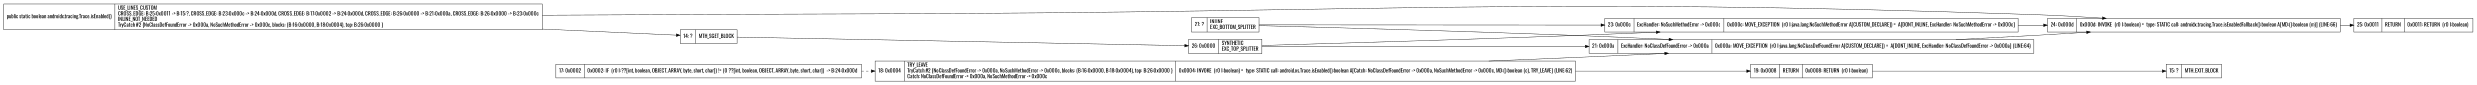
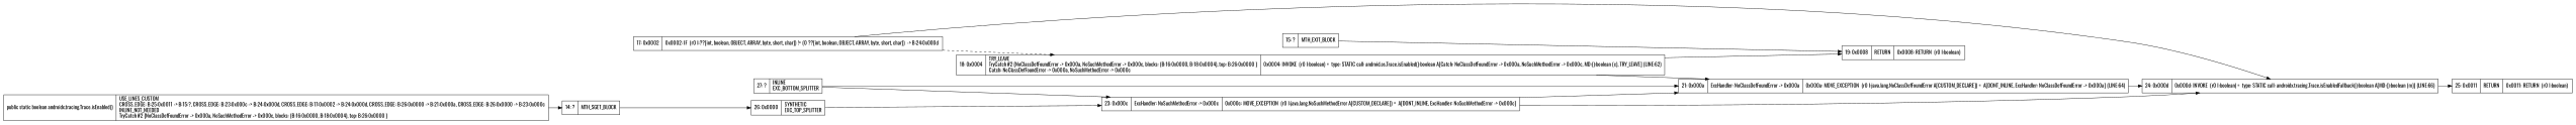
  digraph {
    fontname=Oswald
    rankdir=LR
    node [fontname=Oswald shape=record]
    edge [fontname=Oswald]
    n1 [label="{14\:\ ?|MTH_SGET_BLOCK\l}"]
    n2 [label="{26\:\ 0x0000|SYNTHETIC\lEXC_TOP_SPLITTER\l}"]
    n3 [label="{21\:\ 0x000a|ExcHandler: NoClassDefFoundError \-\> 0x000a\l|0x000a: MOVE_EXCEPTION  (r0 I:java.lang.NoClassDefFoundError A[CUSTOM_DECLARE]) =  A[DONT_INLINE, ExcHandler: NoClassDefFoundError \-\> 0x000a] (LINE:64)\l}"]
    n4 [label="{23\:\ 0x000c|ExcHandler: NoSuchMethodError \-\> 0x000c\l|0x000c: MOVE_EXCEPTION  (r0 I:java.lang.NoSuchMethodError A[CUSTOM_DECLARE]) =  A[DONT_INLINE, ExcHandler: NoSuchMethodError \-\> 0x000c]\l}"]
    n5 [label="{24\:\ 0x000d|0x000d: INVOKE  (r0 I:boolean) =  type: STATIC call: androidx.tracing.Trace.isEnabledFallback():boolean A[MD:():boolean (m)] (LINE:66)\l}"]
    n6 [label="{17\:\ 0x0002|0x0002: IF  (r0 I:??[int, boolean, OBJECT, ARRAY, byte, short, char]) != (0 ??[int, boolean, OBJECT, ARRAY, byte, short, char])  \-\> B:24:0x000d \l}"]
    n7 [label="{18\:\ 0x0004|TRY_LEAVE\lTryCatch #2 \{NoClassDefFoundError \-\> 0x000a, NoSuchMethodError \-\> 0x000c, blocks: (B:16:0x0000, B:18:0x0004), top: B:26:0x0000 \}\lCatch: NoClassDefFoundError \-\> 0x000a, NoSuchMethodError \-\> 0x000c\l|0x0004: INVOKE  (r0 I:boolean) =  type: STATIC call: android.os.Trace.isEnabled():boolean A[Catch: NoClassDefFoundError \-\> 0x000a, NoSuchMethodError \-\> 0x000c, MD:():boolean (c), TRY_LEAVE] (LINE:62)\l}"]
    n8 [label="{19\:\ 0x0008|RETURN\l|0x0008: RETURN  (r0 I:boolean) \l}"]
    n9 [label="{25\:\ 0x0011|RETURN\l|0x0011: RETURN  (r0 I:boolean) \l}"]
    n10 [label="{15\:\ ?|MTH_EXIT_BLOCK\l}"]
    n11 [label="{27\:\ ?|INLINE\lEXC_BOTTOM_SPLITTER\l}"]
    n12 [label="{public static boolean androidx.tracing.Trace.isEnabled()  | USE_LINES_CUSTOM\lCROSS_EDGE: B:25:0x0011 \-\> B:15:?, CROSS_EDGE: B:23:0x000c \-\> B:24:0x000d, CROSS_EDGE: B:17:0x0002 \-\> B:24:0x000d, CROSS_EDGE: B:26:0x0000 \-\> B:21:0x000a, CROSS_EDGE: B:26:0x0000 \-\> B:23:0x000c\lINLINE_NOT_NEEDED\lTryCatch #2 \{NoClassDefFoundError \-\> 0x000a, NoSuchMethodError \-\> 0x000c, blocks: (B:16:0x0000, B:18:0x0004), top: B:26:0x0000 \}\l}"]
    n1 -> n2
-   n2 -> n3
+   n4 -> n3
    n2 -> n4
    n3 -> n5
    n4 -> n5
    n5 -> n9
-   n12 -> n5
+   n6 -> n5
    n6 -> n7 [style=dashed]
    n7 -> n3
    n7 -> n8
-   n8 -> n10
+   n10 -> n8
    n11 -> n3
    n11 -> n4
    n12 -> n1
  }
